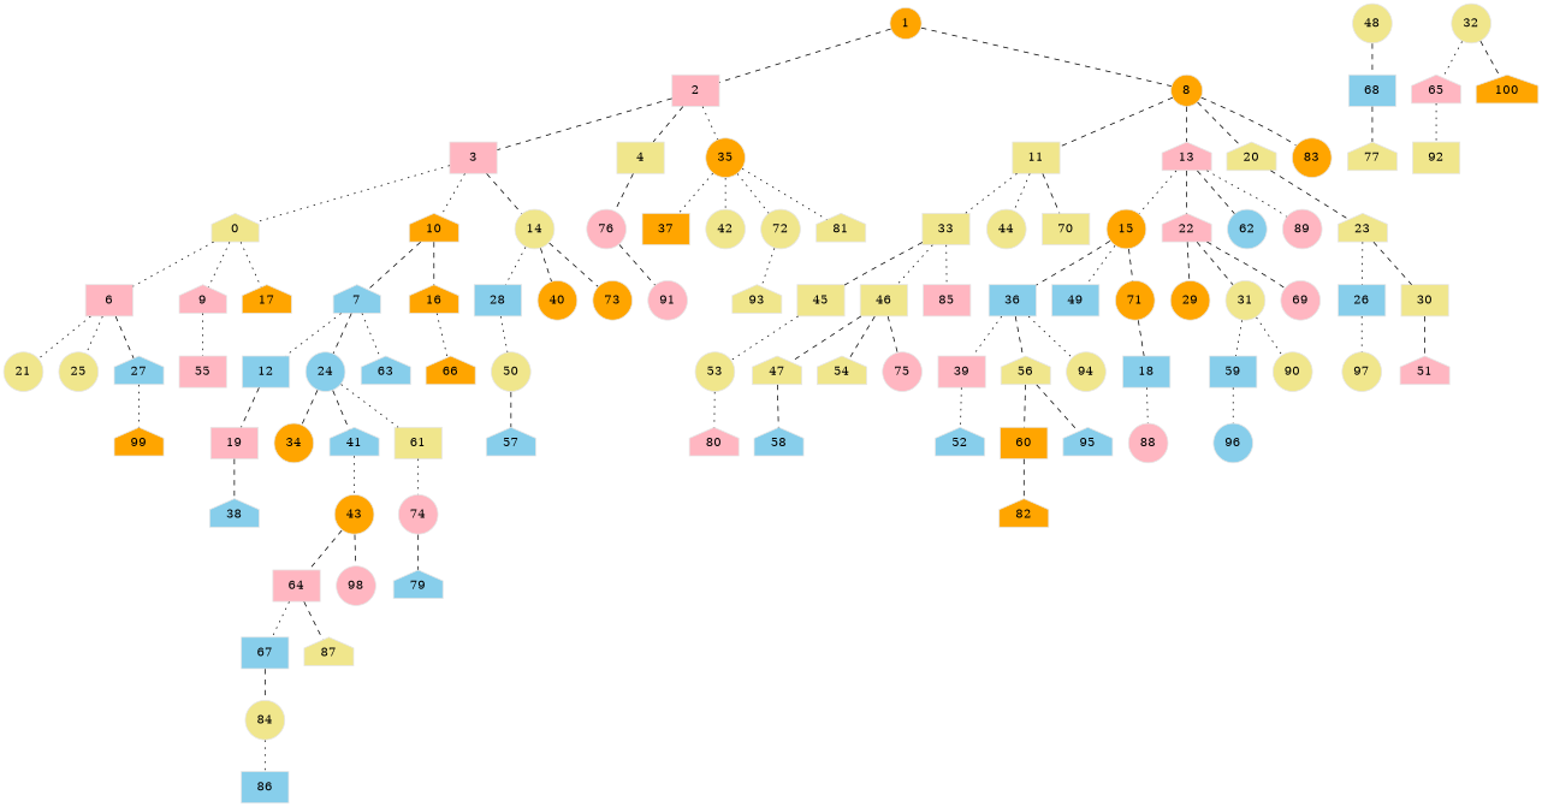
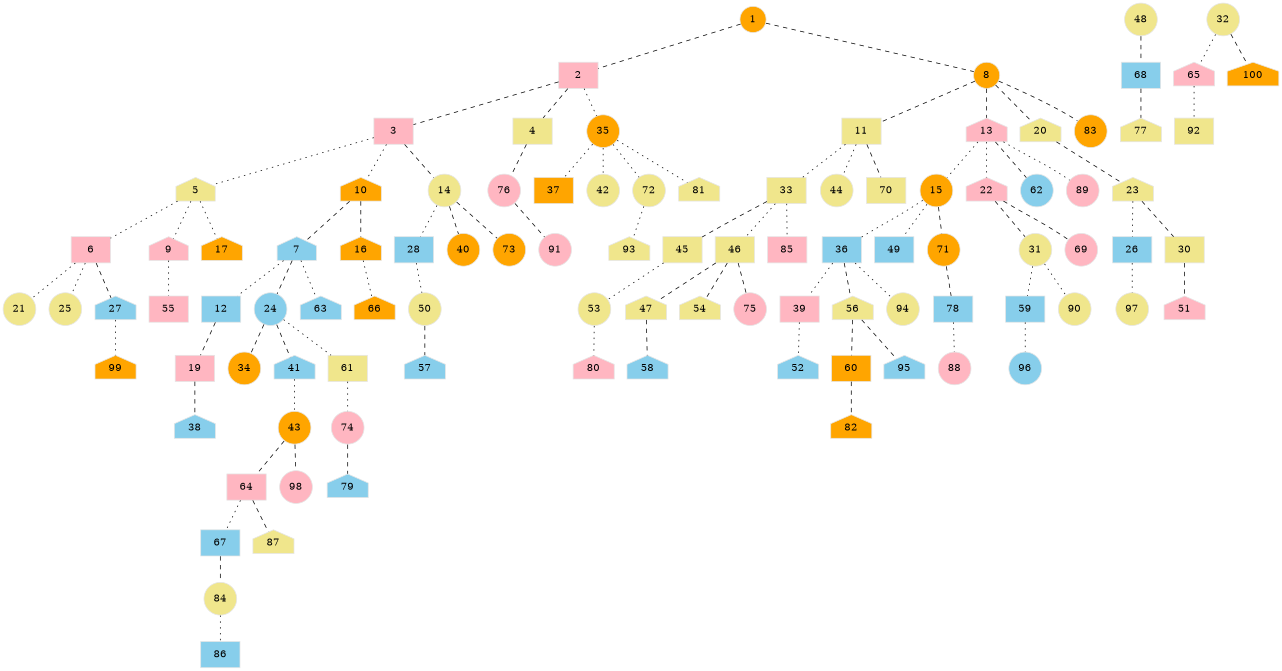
  graph {
    node [color=gray90 fillcolor=khaki shape=circle style=filled]
    edge [style=dashed]
    1 [fillcolor=orange]
    2 [fillcolor=lightpink shape=box]
    8 [fillcolor=orange]
    3 [fillcolor=lightpink shape=box]
    4 [shape=box]
    35 [fillcolor=orange]
    11 [shape=box]
    13 [fillcolor=lightpink shape=house]
    20 [shape=house]
    83 [fillcolor=orange]
-   5 [shape=house label=0]
+   5 [shape=house]
    10 [fillcolor=orange shape=house]
    14
    76 [fillcolor=lightpink]
    37 [fillcolor=orange shape=box]
    42
    72
    81 [shape=house]
    6 [fillcolor=lightpink shape=box]
    9 [fillcolor=lightpink shape=house]
    17 [fillcolor=orange shape=house]
    7 [fillcolor=skyblue shape=house]
    12 [fillcolor=skyblue shape=box]
    24 [fillcolor=skyblue]
    63 [fillcolor=skyblue shape=house]
    16 [fillcolor=orange shape=house]
    28 [fillcolor=skyblue shape=box]
    40 [fillcolor=orange]
    73 [fillcolor=orange]
    91 [fillcolor=lightpink]
    21
    25
    27 [fillcolor=skyblue shape=house]
    55 [fillcolor=lightpink shape=box]
    99 [fillcolor=orange shape=house]
    19 [fillcolor=lightpink shape=box]
    34 [fillcolor=orange]
    41 [fillcolor=skyblue shape=house]
    61 [shape=box]
    33 [shape=box]
    44
    70 [shape=box]
    15 [fillcolor=orange]
    22 [fillcolor=lightpink shape=house]
    62 [fillcolor=skyblue]
    89 [fillcolor=lightpink]
    23 [shape=house]
    68 [fillcolor=skyblue shape=box]
    48
    66 [fillcolor=orange shape=house]
    45 [shape=box]
    46 [shape=box]
    85 [fillcolor=lightpink shape=box]
    38 [fillcolor=skyblue shape=house]
    36 [fillcolor=skyblue shape=box]
    49 [fillcolor=skyblue shape=box]
    71 [fillcolor=orange]
-   29 [fillcolor=orange]
    31
    69 [fillcolor=lightpink]
    50
    39 [fillcolor=lightpink shape=box]
    56 [shape=house]
    94
-   78 [fillcolor=skyblue shape=box label=18]
+   78 [fillcolor=skyblue shape=box]
    65 [fillcolor=lightpink shape=house]
    32
    100 [fillcolor=orange shape=house]
    26 [fillcolor=skyblue shape=box]
    30 [shape=box]
    59 [fillcolor=skyblue shape=box]
    90
    97
    51 [fillcolor=lightpink shape=house]
    43 [fillcolor=orange]
    74 [fillcolor=lightpink]
    57 [fillcolor=skyblue shape=house]
    96 [fillcolor=skyblue]
    92 [shape=box]
    53
    47 [shape=house]
    54 [shape=house]
    75 [fillcolor=lightpink]
    93 [shape=house]
    52 [fillcolor=skyblue shape=house]
    60 [fillcolor=orange shape=box]
    95 [fillcolor=skyblue shape=house]
    64 [fillcolor=lightpink shape=box]
    98 [fillcolor=lightpink]
    67 [fillcolor=skyblue shape=box]
    87 [shape=house]
    80 [fillcolor=lightpink shape=house]
    58 [fillcolor=skyblue shape=house]
    77 [shape=house]
    82 [fillcolor=orange shape=house]
    79 [fillcolor=skyblue shape=house]
    84
    86 [fillcolor=skyblue shape=box]
    88 [fillcolor=lightpink]
    1 -- 2
    1 -- 8
    2 -- 3
    2 -- 4
    2 -- 35 [style=dotted]
    8 -- 11
    8 -- 13
    8 -- 20
    8 -- 83
    3 -- 5 [style=dotted]
    3 -- 10 [style=dotted]
    3 -- 14
    4 -- 76
    35 -- 37 [style=dotted]
    35 -- 42 [style=dotted]
    35 -- 72 [style=dotted]
    35 -- 81 [style=dotted]
    11 -- 33 [style=dotted]
    11 -- 44 [style=dotted]
    11 -- 70
    13 -- 15 [style=dotted]
-   13 -- 22
+   13 -- 22 [style=dotted]
    13 -- 62
    13 -- 89 [style=dotted]
    20 -- 23
    5 -- 6 [style=dotted]
    5 -- 9 [style=dotted]
    5 -- 17 [style=dotted]
    10 -- 7
    10 -- 16
    14 -- 28 [style=dotted]
    14 -- 40
    14 -- 73
    76 -- 91
    72 -- 93 [style=dotted]
    6 -- 21 [style=dotted]
    6 -- 25 [style=dotted]
    6 -- 27
    9 -- 55 [style=dotted]
    7 -- 12 [style=dotted]
    7 -- 24
    7 -- 63 [style=dotted]
    12 -- 19
    24 -- 34
    24 -- 41
    24 -- 61 [style=dotted]
    16 -- 66 [style=dotted]
    28 -- 50 [style=dotted]
    27 -- 99 [style=dotted]
    19 -- 38
    41 -- 43 [style=dotted]
    61 -- 74 [style=dotted]
    33 -- 45
    33 -- 46 [style=dotted]
    33 -- 85 [style=dotted]
-   15 -- 36
+   15 -- 36 [style=dotted]
    15 -- 49 [style=dotted]
    15 -- 71
-   22 -- 29
    22 -- 31
    22 -- 69
    23 -- 26 [style=dotted]
    23 -- 30
    68 -- 77
    48 -- 68
    45 -- 53 [style=dotted]
    46 -- 47
    46 -- 54
    46 -- 75
    36 -- 39 [style=dotted]
    36 -- 56
    36 -- 94 [style=dotted]
    71 -- 78
    31 -- 59 [style=dotted]
    31 -- 90 [style=dotted]
    50 -- 57
    39 -- 52 [style=dotted]
    56 -- 60
    56 -- 95
    78 -- 88 [style=dotted]
    65 -- 92 [style=dotted]
    32 -- 65 [style=dotted]
    32 -- 100
    26 -- 97 [style=dotted]
    30 -- 51
    59 -- 96 [style=dotted]
    43 -- 64
    43 -- 98
    74 -- 79
    53 -- 80 [style=dotted]
    47 -- 58
    60 -- 82
    64 -- 67 [style=dotted]
    64 -- 87
    67 -- 84
    84 -- 86 [style=dotted]
  }
